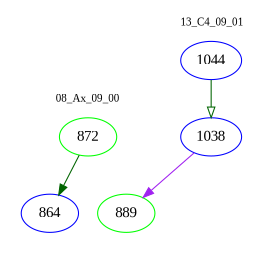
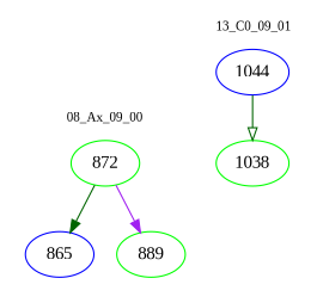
  digraph {
    fontname="Liberation Serif"
    node [color=blue fontname="Liberation Serif"]
    edge [arrowhead=normal color=darkgreen fontname="Liberation Serif"]
    n1 [color=green label=872]
-   n2 [label=864]
+   n2 [label=865]
    n3 [color=green label=889]
    n4 [label=1044]
-   n5 [label=1038]
+   n5 [color=green label=1038]
    subgraph cluster_1 {
      color=white
      fontsize=10
      label="08_Ax_09_00"
      n1
      n2
      n3
    }
    subgraph cluster_2 {
      color=white
      fontsize=10
-     label="13_C4_09_01"
+     label="13_C0_09_01"
      n4
      n5
    }
    n1 -> n2
-   n5 -> n3 [color=purple]
+   n1 -> n3 [color=purple]
    n4 -> n5 [arrowhead=onormal]
  }
